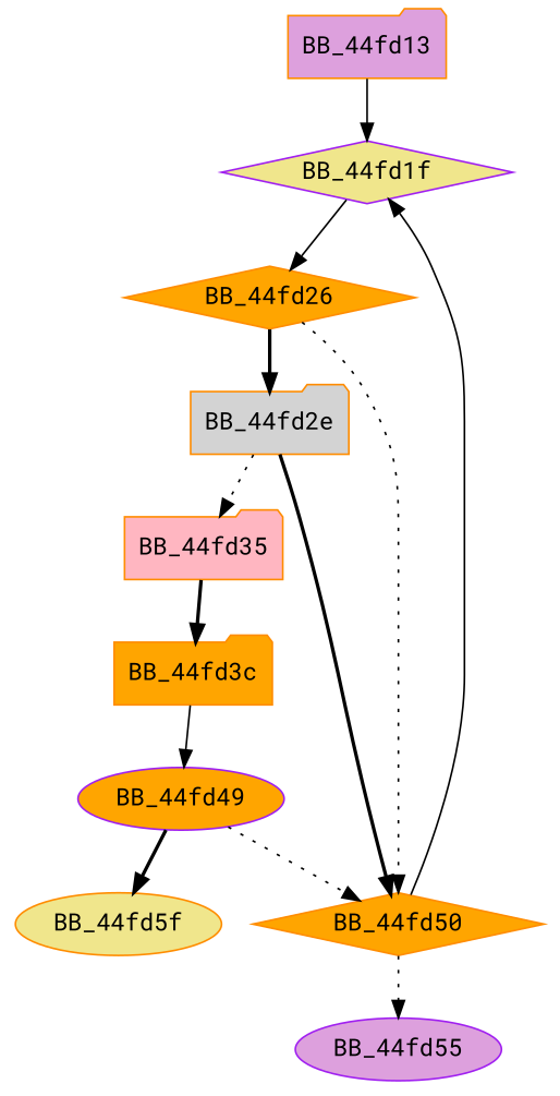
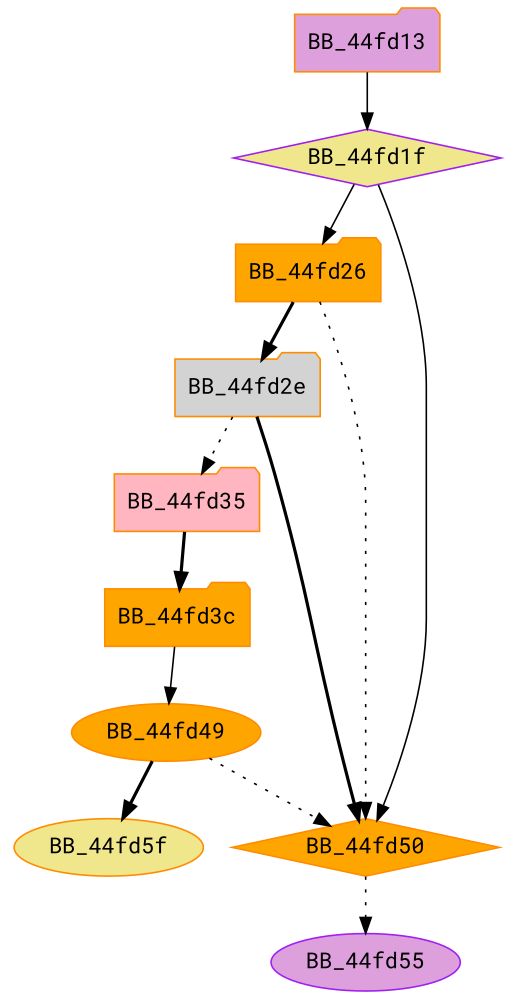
  digraph {
    fontname="Roboto Mono"
    node [color=darkorange fillcolor=orange fontname="Roboto Mono" shape=folder style=filled]
    edge [fontname="Roboto Mono" style=solid]
    BB_44fd13 [fillcolor=plum]
    BB_44fd1f [color=purple fillcolor=khaki shape=diamond]
-   BB_44fd26 [shape=diamond]
+   BB_44fd26
    BB_44fd50 [shape=diamond]
    BB_44fd2e [fillcolor=lightgrey]
    BB_44fd55 [color=purple fillcolor=plum shape=ellipse]
    BB_44fd35 [fillcolor=lightpink]
    BB_44fd3c
-   BB_44fd49 [color=purple shape=ellipse]
+   BB_44fd49 [shape=ellipse]
    BB_44fd5f [fillcolor=khaki shape=ellipse]
    BB_44fd13 -> BB_44fd1f
    BB_44fd1f -> BB_44fd26
-   BB_44fd50 -> BB_44fd1f
+   BB_44fd1f -> BB_44fd50
    BB_44fd26 -> BB_44fd50 [style=dotted]
    BB_44fd26 -> BB_44fd2e [style=bold]
    BB_44fd50 -> BB_44fd55 [style=dotted]
    BB_44fd2e -> BB_44fd50 [style=bold]
    BB_44fd2e -> BB_44fd35 [style=dotted]
    BB_44fd35 -> BB_44fd3c [style=bold]
    BB_44fd3c -> BB_44fd49
    BB_44fd49 -> BB_44fd50 [style=dotted]
    BB_44fd49 -> BB_44fd5f [style=bold]
  }
